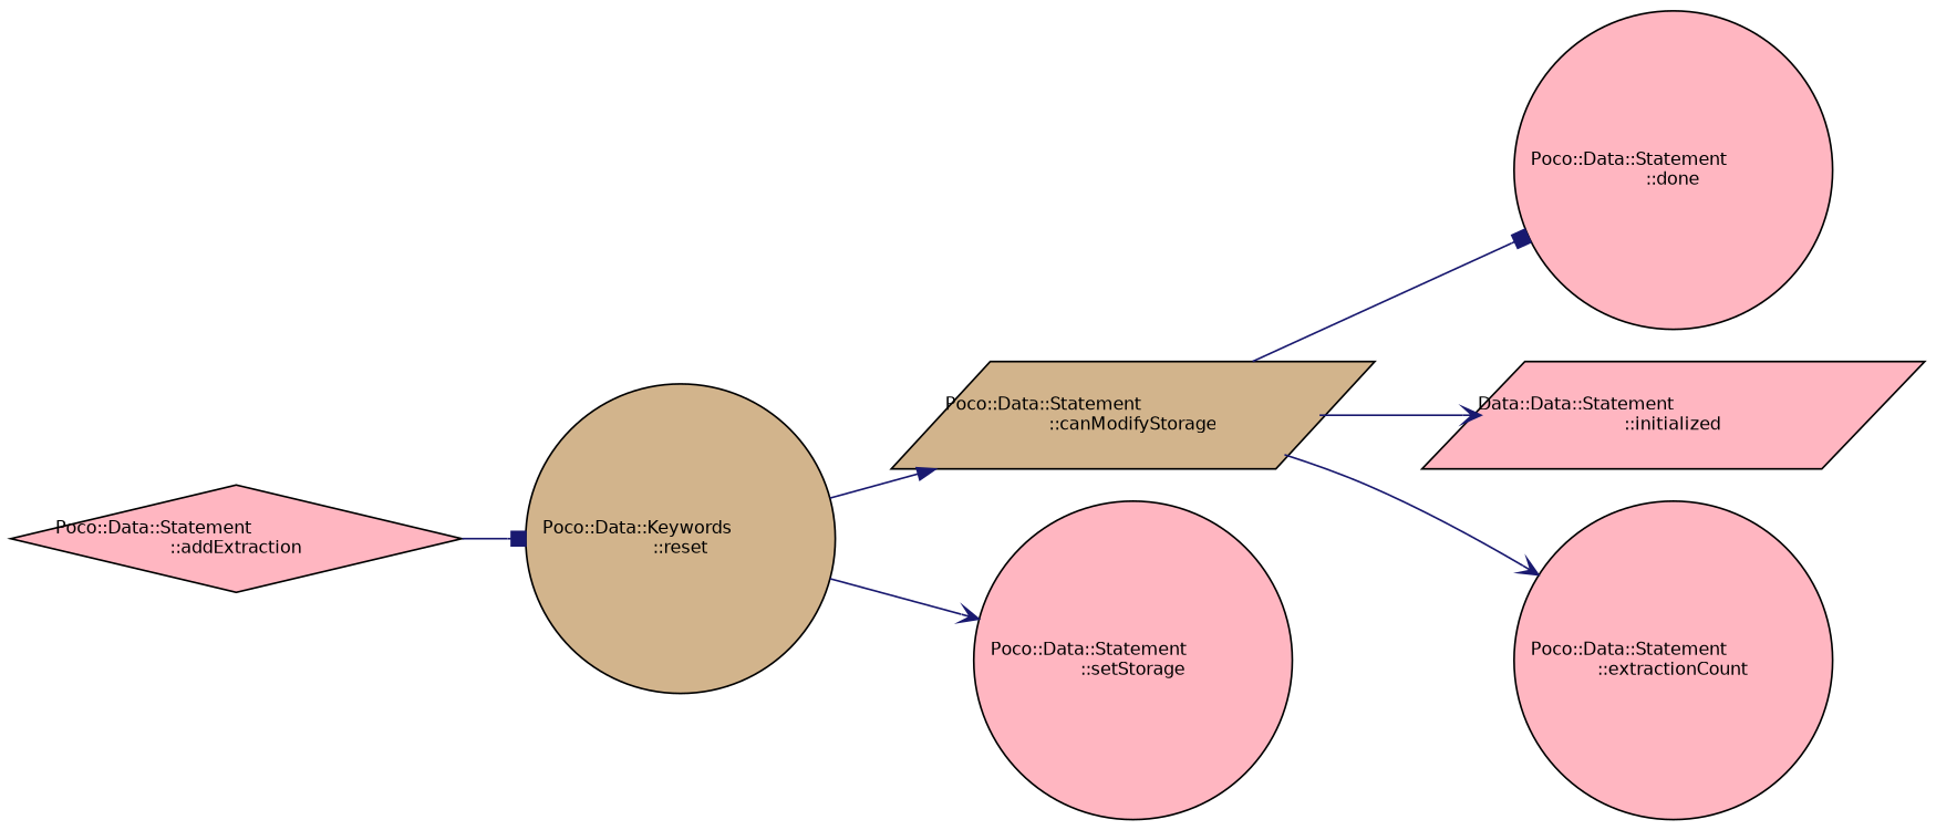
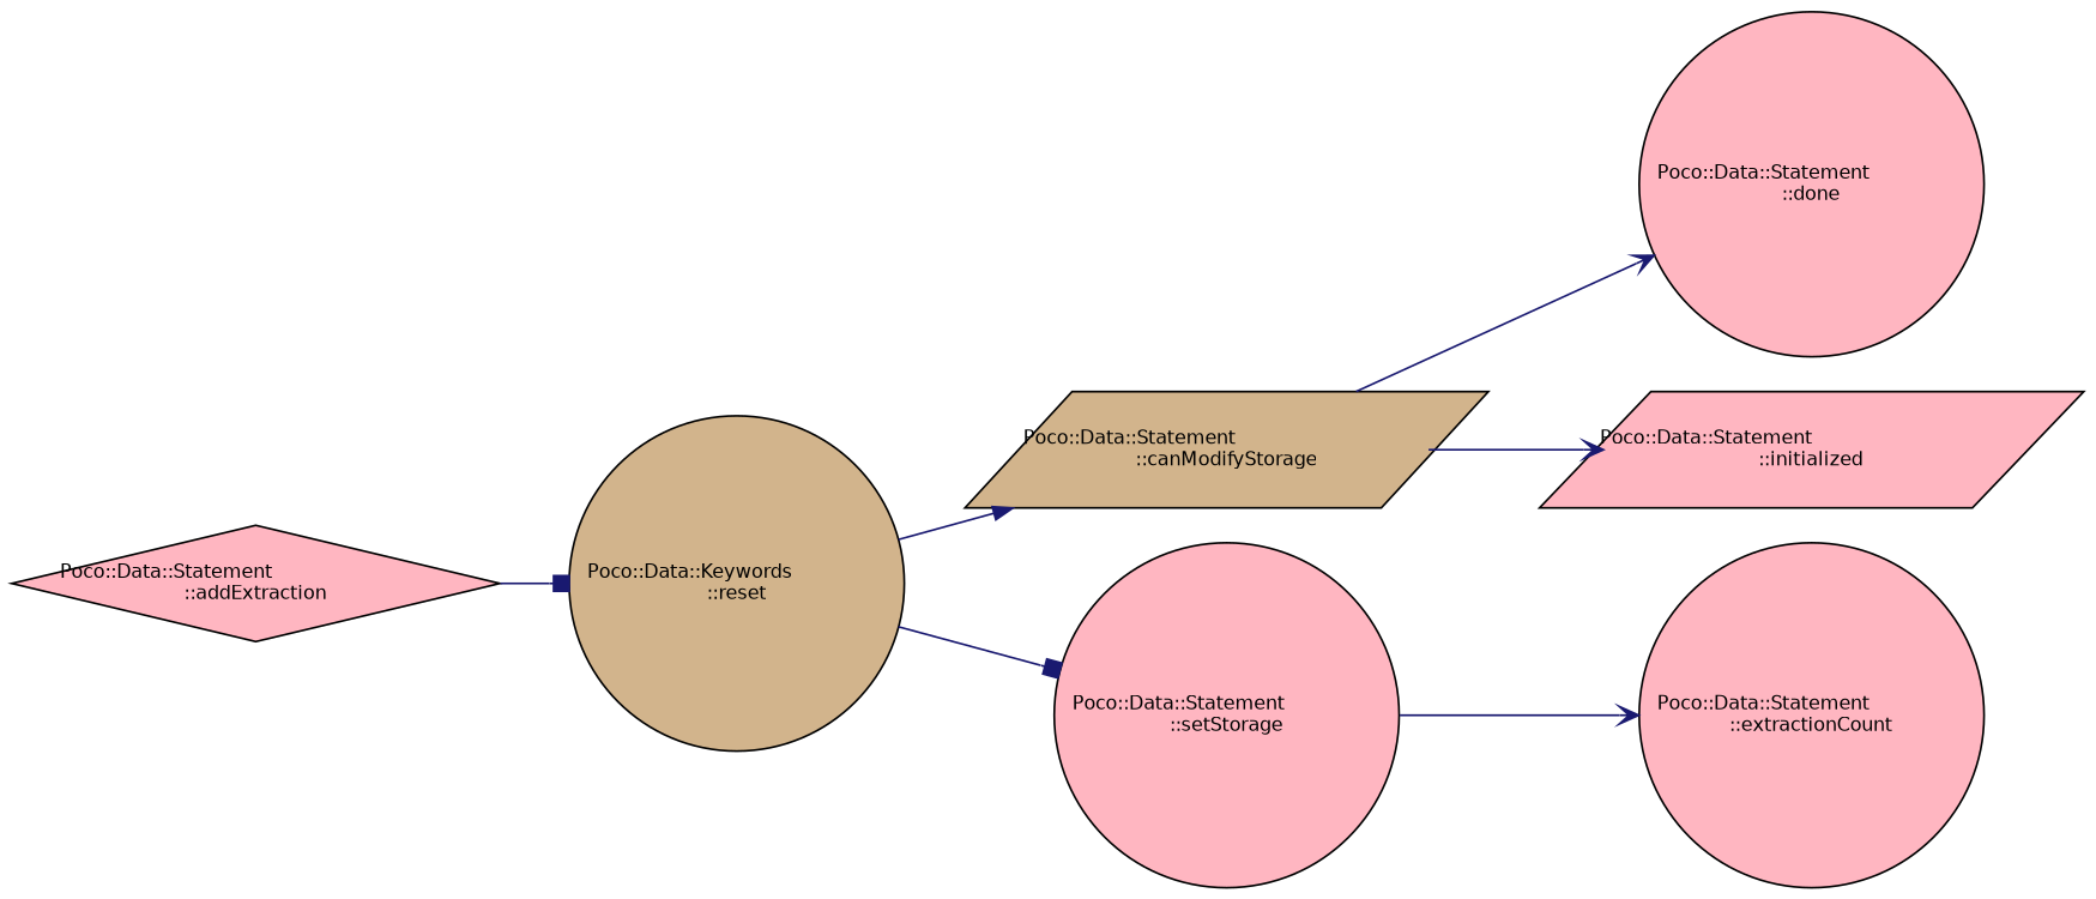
  digraph {
    rankdir=LR
    node [color=black fillcolor=lightpink fontname=Helvetica fontsize=10 shape=circle style=filled]
    edge [arrowhead=box color=midnightblue fontname=Helvetica fontsize=10 labelfontname=Helvetica labelfontsize=10 style=solid]
    n1 [fontcolor=black height=0.2 label="Poco::Data::Statement\l::addExtraction" shape=diamond width=0.4]
    n2 [fillcolor=tan height=0.2 label="Poco::Data::Keywords\l::reset" width=0.4]
    n3 [fillcolor=tan height=0.2 label="Poco::Data::Statement\l::canModifyStorage" shape=parallelogram width=0.4]
    n4 [height=0.2 label="Poco::Data::Statement\l::setStorage" width=0.4]
    n5 [height=0.2 label="Poco::Data::Statement\l::done" width=0.4]
    n6 [height=0.2 label="Poco::Data::Statement\l::extractionCount" width=0.4]
-   n7 [height=0.2 label="Data::Data::Statement\l::initialized" shape=parallelogram width=0.4]
+   n7 [height=0.2 label="Poco::Data::Statement\l::initialized" shape=parallelogram width=0.4]
    n1 -> n2
    n2 -> n3 [arrowhead=normal]
-   n2 -> n4 [arrowhead=vee]
-   n3 -> n5
-   n3 -> n6 [arrowhead=vee]
+   n2 -> n4
+   n3 -> n5 [arrowhead=vee]
+   n4 -> n6 [arrowhead=vee]
    n3 -> n7 [arrowhead=vee]
  }
